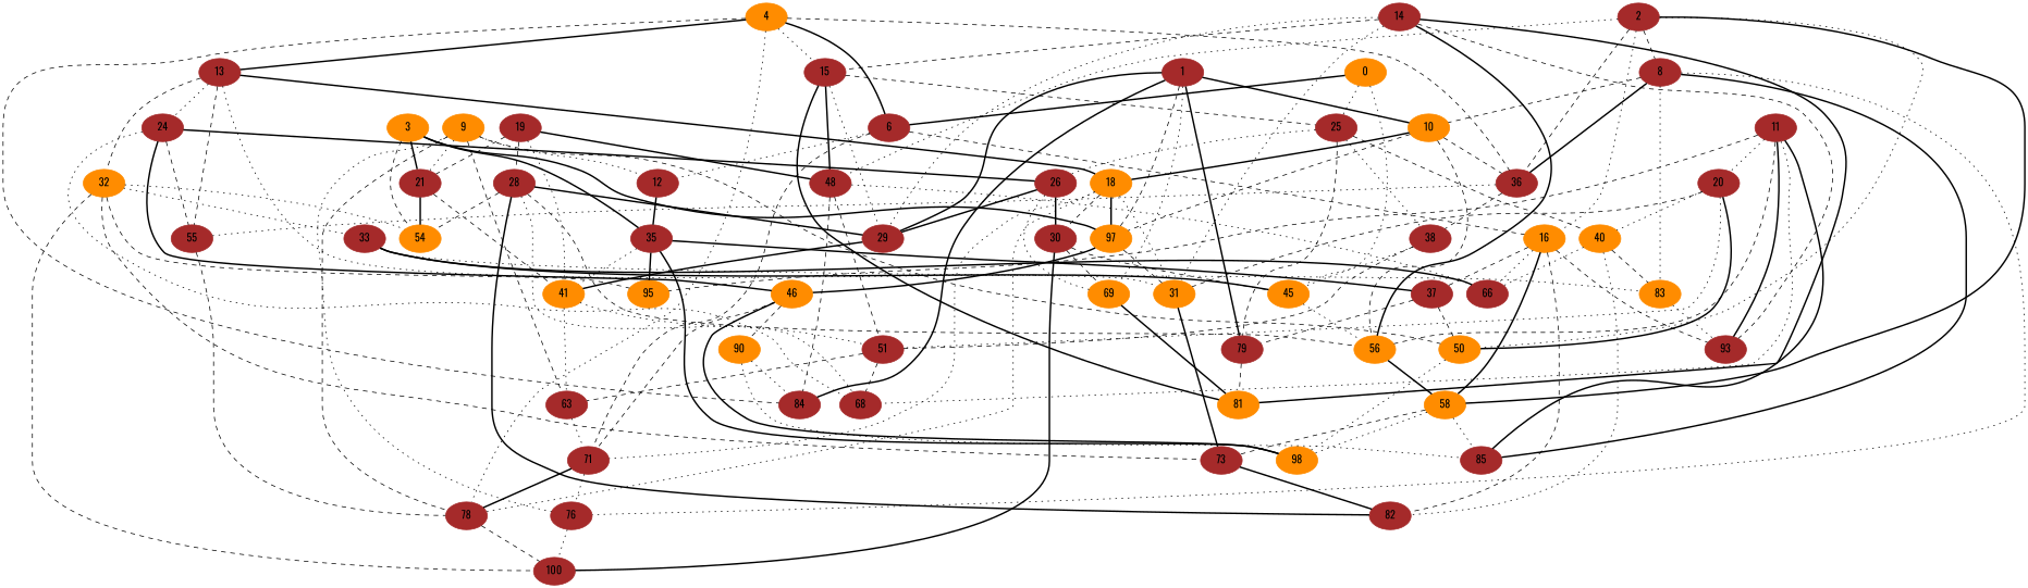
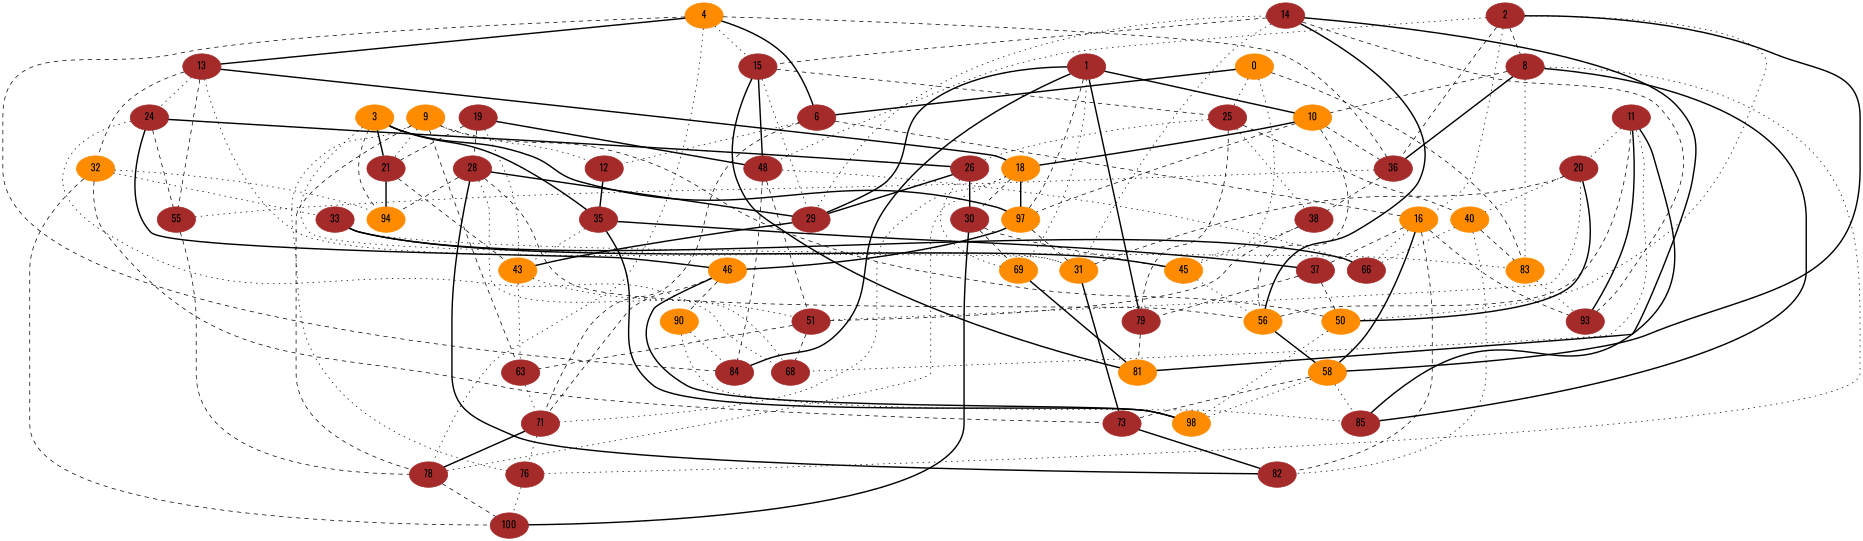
  graph {
    fontname=Oswald
    node [color=brown fontname=Oswald style=filled]
    edge [fontname=Oswald style=dashed]
    1 [super="+7"]
    10 [color=darkorange super="+102"]
    n3 [color=darkorange label=97 super="+89"]
    29 [super="+42"]
    n5 [color=darkorange label=69]
    79
    84
    36 [super="+43"]
    18 [color=darkorange super="+88"]
    56 [color=darkorange super="+62"]
    31 [color=darkorange super="+75"]
    46 [color=darkorange super="+91"]
-   41 [color=darkorange super="+47"]
+   41 [color=darkorange super="+47" label=43]
    81 [color=darkorange]
    2 [super="+44"]
    8 [super="+59"]
    16 [color=darkorange super="+22"]
    48 [super="+61"]
    50 [color=darkorange super="+86"]
    58 [color=darkorange super="+99"]
    83 [color=darkorange super="+92"]
    76
    85
    93
    37
    66
    82
    55
    38
    51 [super="+67"]
    98 [color=darkorange]
    73
    3 [color=darkorange super="+97"]
    21 [super="+23"]
    35 [super="+69"]
-   54 [color=darkorange]
-   95 [color=darkorange]
+   54 [color=darkorange label=94]
    4 [color=darkorange super="+39"]
    6 [super="+60"]
    13 [super="+17"]
    15 [super="+64"]
    78 [super="+90"]
    12
    71 [super="+101"]
    24 [super="+96"]
    32 [color=darkorange super="+80"]
    25 [super="+74"]
    100
    n49 [color=darkorange label=0]
    45 [color=darkorange super="+49"]
    40 [color=darkorange super="+94"]
    26 [super="+57"]
    9 [color=darkorange super="+77"]
    63
    30 [super="+52"]
    11 [super="+53"]
    20 [super="+72"]
    68
    33
    14 [super="+34"]
    19
    28 [super="+87"]
    n63 [color=darkorange label=90]
    1 -- 10 [style=bold]
    1 -- n3
    1 -- 29 [style=bold]
    1 -- n5 [style=dotted]
    1 -- 79 [style=bold]
    1 -- 84 [style=bold]
    10 -- n3
    10 -- 36
    10 -- 18 [style=bold]
    10 -- 56
    n3 -- 31
    n3 -- 46 [style=bold]
    29 -- 41 [style=bold]
    n5 -- 81 [style=bold]
    79 -- 81
    36 -- 55 [style=dotted]
    36 -- 38
    18 -- n3 [style=bold]
    18 -- 78 [style=dotted]
    18 -- 71 [style=dotted]
    18 -- 30
    56 -- 58 [style=bold]
    31 -- 73 [style=bold]
    46 -- 98 [style=bold]
    46 -- 71
    46 -- n63 [weight=2]
    41 -- 51 [style=dotted]
    41 -- 63 [style=dotted]
    2 -- 36
    2 -- 8
    2 -- 16 [style=dotted]
    2 -- 48 [style=dotted]
    2 -- 50 [style=dotted]
    2 -- 58 [style=bold]
    8 -- 10
    8 -- 36 [style=bold]
    8 -- 83 [style=dotted]
    8 -- 76 [style=dotted]
    8 -- 85 [style=bold]
    16 -- 58 [style=bold]
    16 -- 93
    16 -- 37
    16 -- 66 [style=dotted]
    16 -- 82
    48 -- 84
    48 -- 66 [style=dotted]
    48 -- 51
    50 -- 98 [style=dotted]
    58 -- 85 [style=dotted]
    58 -- 98 [style=dotted]
    58 -- 73
    83 -- 93 [style=dotted]
    76 -- 100 [style=dotted]
    37 -- 79
    37 -- 50
    55 -- 78
    38 -- 51
    38 -- 45 [style=dotted]
    51 -- 63
    51 -- 68
    73 -- 82 [style=bold]
    3 -- n3 [style=bold]
-   18 -- 31 [style=dotted]
+   3 -- 31 [style=dotted]
    3 -- 21 [style=bold weight=2]
    3 -- 35 [style=bold]
    3 -- 54
    21 -- 41
    21 -- 54 [style=bold]
    35 -- 41 [style=dotted]
    35 -- 37 [style=bold]
    35 -- 98 [style=bold]
-   35 -- 95 [style=bold]
    4 -- 84
    4 -- 36
    4 -- 6 [style=bold]
    4 -- 13 [style=bold]
    4 -- 15 [style=dotted]
    4 -- 78 [style=dotted]
    6 -- 16
    6 -- 12 [style=dotted weight=2]
    6 -- 71
    13 -- 18 [style=bold]
    13 -- 31 [style=dotted]
    13 -- 55
    13 -- 24 [style=dotted]
    13 -- 32
    15 -- 29 [style=dotted]
    15 -- 81 [style=bold]
    15 -- 48 [style=bold]
    15 -- 25
    78 -- 100
    12 -- 35 [style=bold]
    71 -- 76 [style=dotted]
    71 -- 78 [style=bold]
    24 -- 46 [style=bold]
    24 -- 55
    24 -- 26 [style=bold weight=2]
    24 -- 68 [style=dotted]
    32 -- 73
    32 -- 54 [style=dotted]
-   32 -- 95
    32 -- 100
    32 -- 33 [style=dotted]
    25 -- 79
    25 -- 38 [style=dotted]
    25 -- 40
    25 -- 26 [style=dotted]
+   n49 -- 83
    n49 -- 6 [style=bold]
    n49 -- 25 [style=dotted]
    n49 -- 45 [style=dotted]
    45 -- 56 [style=dotted]
    40 -- 83
    40 -- 66 [style=dotted]
    40 -- 82 [style=dotted]
    26 -- 29 [style=bold]
    26 -- n5 [style=dotted]
    26 -- 30 [style=bold]
    9 -- 50
    9 -- 76 [style=dotted]
    9 -- 21 [style=dotted]
    9 -- 78
    9 -- 12 [style=dotted]
    9 -- 63
    63 -- 71 [style=dotted]
    30 -- n5
    30 -- 100 [style=bold]
    30 -- 45 [weight=2]
    11 -- 56
    11 -- 85 [style=bold]
    11 -- 93 [style=bold]
-   11 -- 95
    11 -- 20 [style=dotted]
    11 -- 68 [style=dotted]
    20 -- 31
    20 -- 50 [style=bold weight=2]
    20 -- 51 [style=dotted]
    20 -- 40 [style=dotted]
    33 -- 83 [style=dotted]
    33 -- 66 [style=bold]
    33 -- 45 [style=bold]
    14 -- 29 [style=dotted]
    14 -- 56 [style=bold]
    14 -- 31 [style=dotted]
    14 -- 81 [style=bold]
    14 -- 93
    14 -- 15
    19 -- 41 [style=dotted]
    19 -- 48 [style=bold]
    19 -- 21
    19 -- 28
    28 -- 29 [style=bold]
    28 -- 56
    28 -- 82 [style=bold]
    28 -- 54
    28 -- 68 [style=dotted]
    n63 -- 84 [style=dotted]
    n63 -- 85 [style=dotted]
  }
